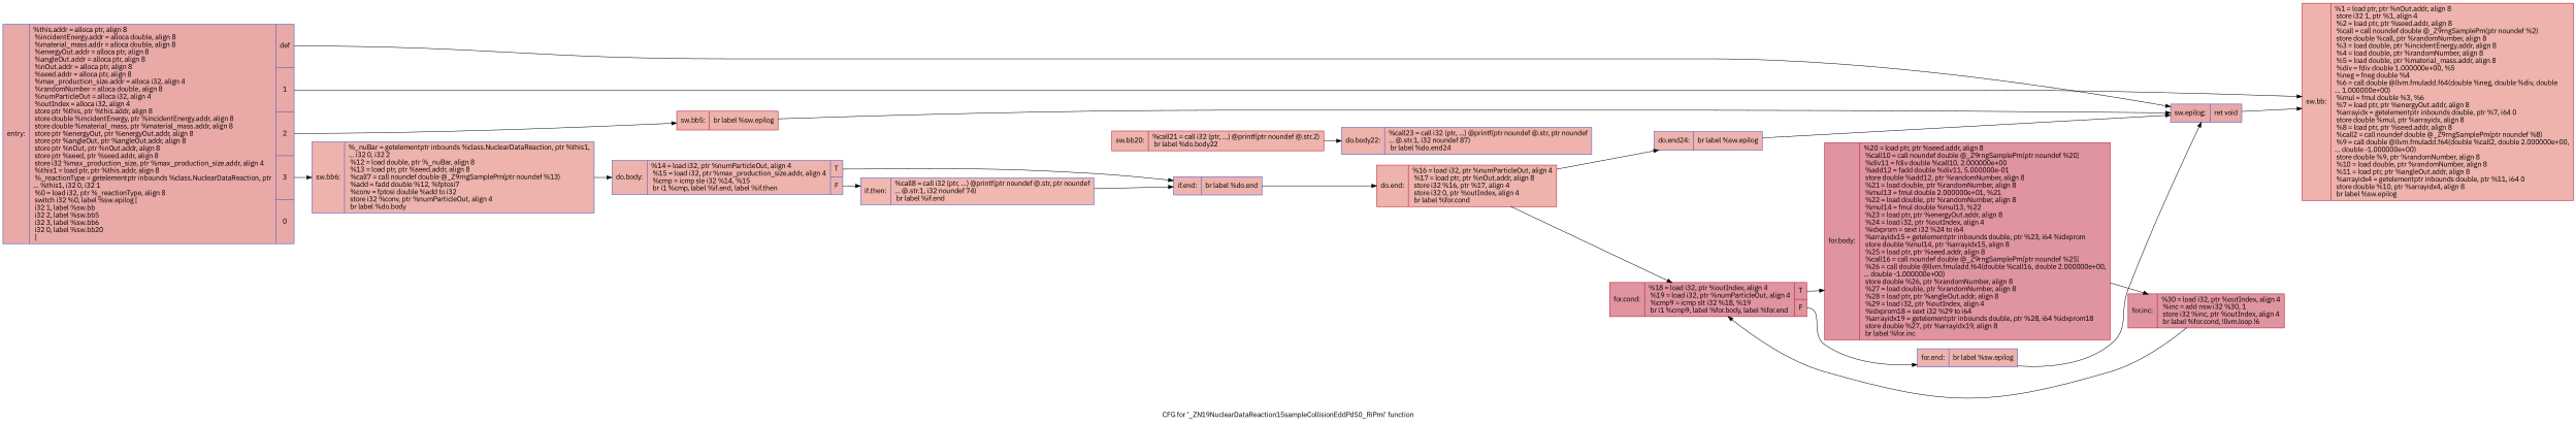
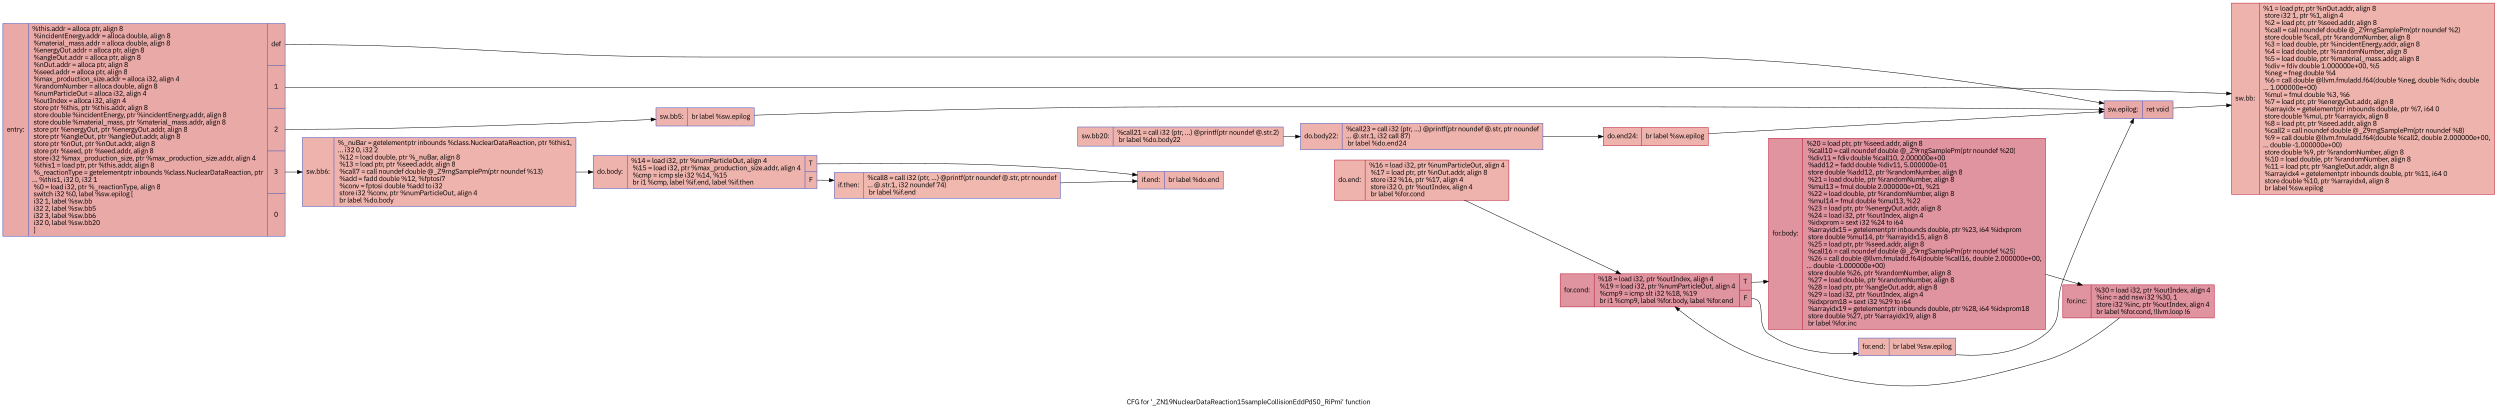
  digraph {
    fontname="IBM Plex Sans"
    label="CFG for '_ZN19NuclearDataReaction15sampleCollisionEddPdS0_RiPmi' function"
    rankdir=LR
    node [color="#3d50c3ff" fillcolor="#d6524470" fontname="IBM Plex Sans" shape=record style=filled]
    edge [fontname="IBM Plex Sans"]
    n1 [fillcolor="#ca3b3770" label="{entry:\l|  %this.addr = alloca ptr, align 8\l  %incidentEnergy.addr = alloca double, align 8\l  %material_mass.addr = alloca double, align 8\l  %energyOut.addr = alloca ptr, align 8\l  %angleOut.addr = alloca ptr, align 8\l  %nOut.addr = alloca ptr, align 8\l  %seed.addr = alloca ptr, align 8\l  %max_production_size.addr = alloca i32, align 4\l  %randomNumber = alloca double, align 8\l  %numParticleOut = alloca i32, align 4\l  %outIndex = alloca i32, align 4\l  store ptr %this, ptr %this.addr, align 8\l  store double %incidentEnergy, ptr %incidentEnergy.addr, align 8\l  store double %material_mass, ptr %material_mass.addr, align 8\l  store ptr %energyOut, ptr %energyOut.addr, align 8\l  store ptr %angleOut, ptr %angleOut.addr, align 8\l  store ptr %nOut, ptr %nOut.addr, align 8\l  store ptr %seed, ptr %seed.addr, align 8\l  store i32 %max_production_size, ptr %max_production_size.addr, align 4\l  %this1 = load ptr, ptr %this.addr, align 8\l  %_reactionType = getelementptr inbounds %class.NuclearDataReaction, ptr\l... %this1, i32 0, i32 1\l  %0 = load i32, ptr %_reactionType, align 8\l  switch i32 %0, label %sw.epilog [\l    i32 1, label %sw.bb\l    i32 2, label %sw.bb5\l    i32 3, label %sw.bb6\l    i32 0, label %sw.bb20\l  ]\l|{<s0>def|<s1>1|<s2>2|<s3>3|<s4>0}}"]
    n2 [fillcolor="#ca3b3770" label="{sw.epilog:\l|  ret void\l}"]
    n3 [color="#b70d28ff" label="{sw.bb:\l|  %1 = load ptr, ptr %nOut.addr, align 8\l  store i32 1, ptr %1, align 4\l  %2 = load ptr, ptr %seed.addr, align 8\l  %call = call noundef double @_Z9rngSamplePm(ptr noundef %2)\l  store double %call, ptr %randomNumber, align 8\l  %3 = load double, ptr %incidentEnergy.addr, align 8\l  %4 = load double, ptr %randomNumber, align 8\l  %5 = load double, ptr %material_mass.addr, align 8\l  %div = fdiv double 1.000000e+00, %5\l  %neg = fneg double %4\l  %6 = call double @llvm.fmuladd.f64(double %neg, double %div, double\l... 1.000000e+00)\l  %mul = fmul double %3, %6\l  %7 = load ptr, ptr %energyOut.addr, align 8\l  %arrayidx = getelementptr inbounds double, ptr %7, i64 0\l  store double %mul, ptr %arrayidx, align 8\l  %8 = load ptr, ptr %seed.addr, align 8\l  %call2 = call noundef double @_Z9rngSamplePm(ptr noundef %8)\l  %9 = call double @llvm.fmuladd.f64(double %call2, double 2.000000e+00,\l... double -1.000000e+00)\l  store double %9, ptr %randomNumber, align 8\l  %10 = load double, ptr %randomNumber, align 8\l  %11 = load ptr, ptr %angleOut.addr, align 8\l  %arrayidx4 = getelementptr inbounds double, ptr %11, i64 0\l  store double %10, ptr %arrayidx4, align 8\l  br label %sw.epilog\l}"]
-   n4 [color="#b70d28ff" label="{sw.bb5:\l|  br label %sw.epilog\l}"]
+   n4 [label="{sw.bb5:\l|  br label %sw.epilog\l}"]
    n5 [label="{sw.bb6:\l|  %_nuBar = getelementptr inbounds %class.NuclearDataReaction, ptr %this1,\l... i32 0, i32 2\l  %12 = load double, ptr %_nuBar, align 8\l  %13 = load ptr, ptr %seed.addr, align 8\l  %call7 = call noundef double @_Z9rngSamplePm(ptr noundef %13)\l  %add = fadd double %12, %fptosi7\l  %conv = fptosi double %add to i32\l  store i32 %conv, ptr %numParticleOut, align 4\l  br label %do.body\l}"]
    n6 [label="{do.body:\l|  %14 = load i32, ptr %numParticleOut, align 4\l  %15 = load i32, ptr %max_production_size.addr, align 4\l  %cmp = icmp sle i32 %14, %15\l  br i1 %cmp, label %if.end, label %if.then\l|{<s0>T|<s1>F}}"]
-   n7 [color="#b70d28ff" label="{sw.bb20:\l|  %call21 = call i32 (ptr, ...) @printf(ptr noundef @.str.2)\l  br label %do.body22\l}"]
-   n8 [label="{do.body22:\l|  %call23 = call i32 (ptr, ...) @printf(ptr noundef @.str, ptr noundef\l... @.str.1, i32 noundef 87)\l  br label %do.end24\l}"]
+   n7 [label="{sw.bb20:\l|  %call21 = call i32 (ptr, ...) @printf(ptr noundef @.str.2)\l  br label %do.body22\l}"]
+   n8 [label="{do.body22:\l|  %call23 = call i32 (ptr, ...) @printf(ptr noundef @.str, ptr noundef\l... @.str.1, i32 call 87)\l  br label %do.end24\l}"]
    n9 [label="{if.end:\l|  br label %do.end\l}"]
    n10 [fillcolor="#dc5d4a70" label="{if.then:\l|  %call8 = call i32 (ptr, ...) @printf(ptr noundef @.str, ptr noundef\l... @.str.1, i32 noundef 74)\l  br label %if.end\l}"]
-   n11 [label="{do.end24:\l|  br label %sw.epilog\l}"]
+   n11 [color="#b70d28ff" label="{do.end24:\l|  br label %sw.epilog\l}"]
    n12 [color="#b70d28ff" label="{do.end:\l|  %16 = load i32, ptr %numParticleOut, align 4\l  %17 = load ptr, ptr %nOut.addr, align 8\l  store i32 %16, ptr %17, align 4\l  store i32 0, ptr %outIndex, align 4\l  br label %for.cond\l}"]
    n13 [color="#b70d28ff" fillcolor="#b70d2870" label="{for.cond:\l|  %18 = load i32, ptr %outIndex, align 4\l  %19 = load i32, ptr %numParticleOut, align 4\l  %cmp9 = icmp slt i32 %18, %19\l  br i1 %cmp9, label %for.body, label %for.end\l|{<s0>T|<s1>F}}"]
    n14 [color="#b70d28ff" fillcolor="#b70d2870" label="{for.body:\l|  %20 = load ptr, ptr %seed.addr, align 8\l  %call10 = call noundef double @_Z9rngSamplePm(ptr noundef %20)\l  %div11 = fdiv double %call10, 2.000000e+00\l  %add12 = fadd double %div11, 5.000000e-01\l  store double %add12, ptr %randomNumber, align 8\l  %21 = load double, ptr %randomNumber, align 8\l  %mul13 = fmul double 2.000000e+01, %21\l  %22 = load double, ptr %randomNumber, align 8\l  %mul14 = fmul double %mul13, %22\l  %23 = load ptr, ptr %energyOut.addr, align 8\l  %24 = load i32, ptr %outIndex, align 4\l  %idxprom = sext i32 %24 to i64\l  %arrayidx15 = getelementptr inbounds double, ptr %23, i64 %idxprom\l  store double %mul14, ptr %arrayidx15, align 8\l  %25 = load ptr, ptr %seed.addr, align 8\l  %call16 = call noundef double @_Z9rngSamplePm(ptr noundef %25)\l  %26 = call double @llvm.fmuladd.f64(double %call16, double 2.000000e+00,\l... double -1.000000e+00)\l  store double %26, ptr %randomNumber, align 8\l  %27 = load double, ptr %randomNumber, align 8\l  %28 = load ptr, ptr %angleOut.addr, align 8\l  %29 = load i32, ptr %outIndex, align 4\l  %idxprom18 = sext i32 %29 to i64\l  %arrayidx19 = getelementptr inbounds double, ptr %28, i64 %idxprom18\l  store double %27, ptr %arrayidx19, align 8\l  br label %for.inc\l}"]
    n15 [label="{for.end:\l|  br label %sw.epilog\l}"]
    n16 [color="#b70d28ff" fillcolor="#b70d2870" label="{for.inc:\l|  %30 = load i32, ptr %outIndex, align 4\l  %inc = add nsw i32 %30, 1\l  store i32 %inc, ptr %outIndex, align 4\l  br label %for.cond, !llvm.loop !6\l}"]
    n1 -> n2 [tailport=s0]
    n1 -> n3 [tailport=s1]
    n1 -> n4 [tailport=s2]
    n1 -> n5 [tailport=s3]
    n2 -> n3
    n4 -> n2
    n5 -> n6
    n6 -> n9 [tailport=s0]
    n6 -> n10 [tailport=s1]
    n7 -> n8
-   n12 -> n11
-   n9 -> n12
+   n8 -> n11
    n10 -> n9
    n11 -> n2
    n12 -> n13
    n13 -> n14 [tailport=s0]
    n13 -> n15 [tailport=s1]
    n14 -> n16
    n15 -> n2
    n16 -> n13
  }
